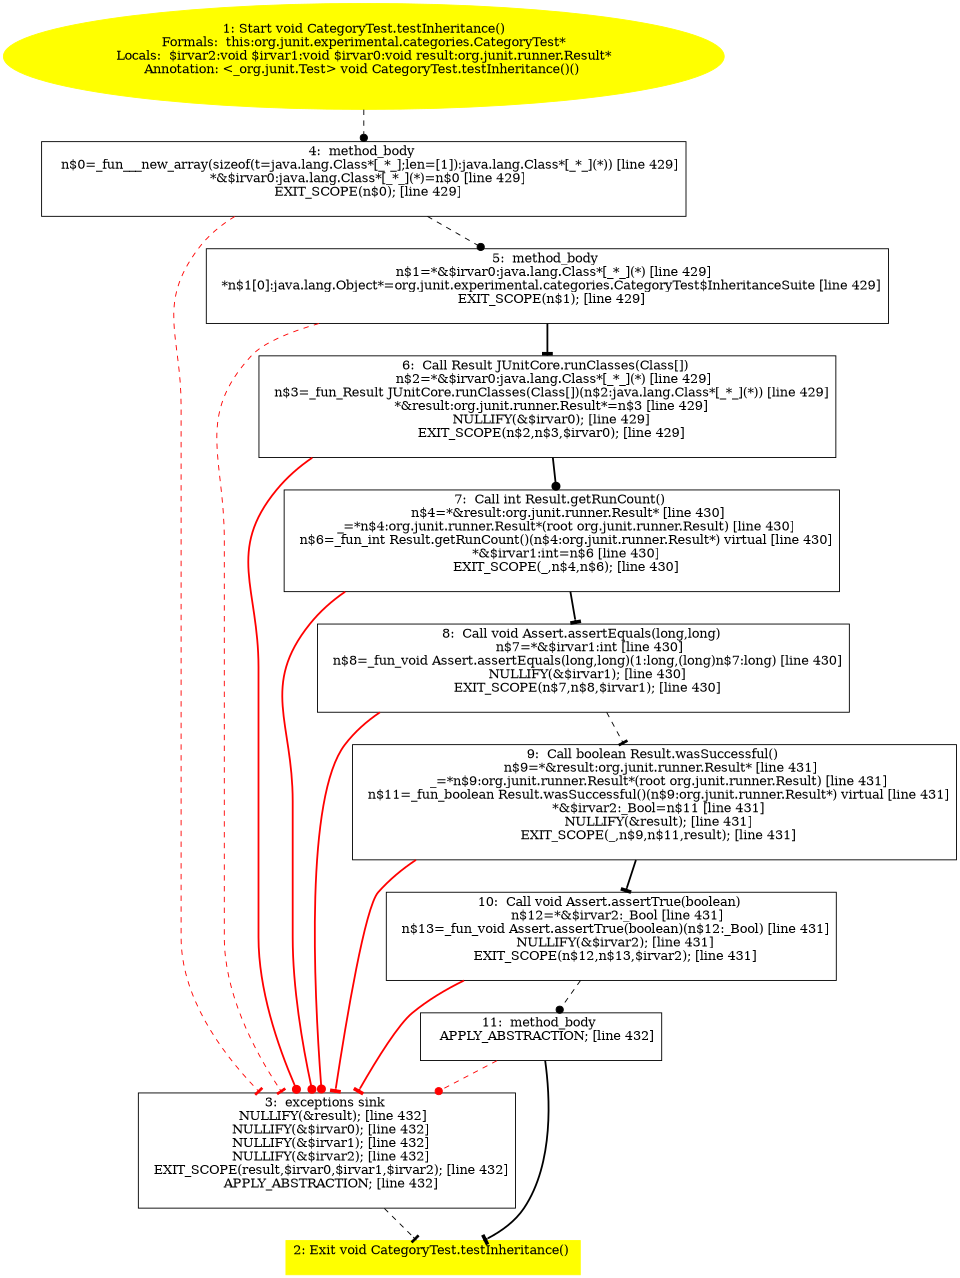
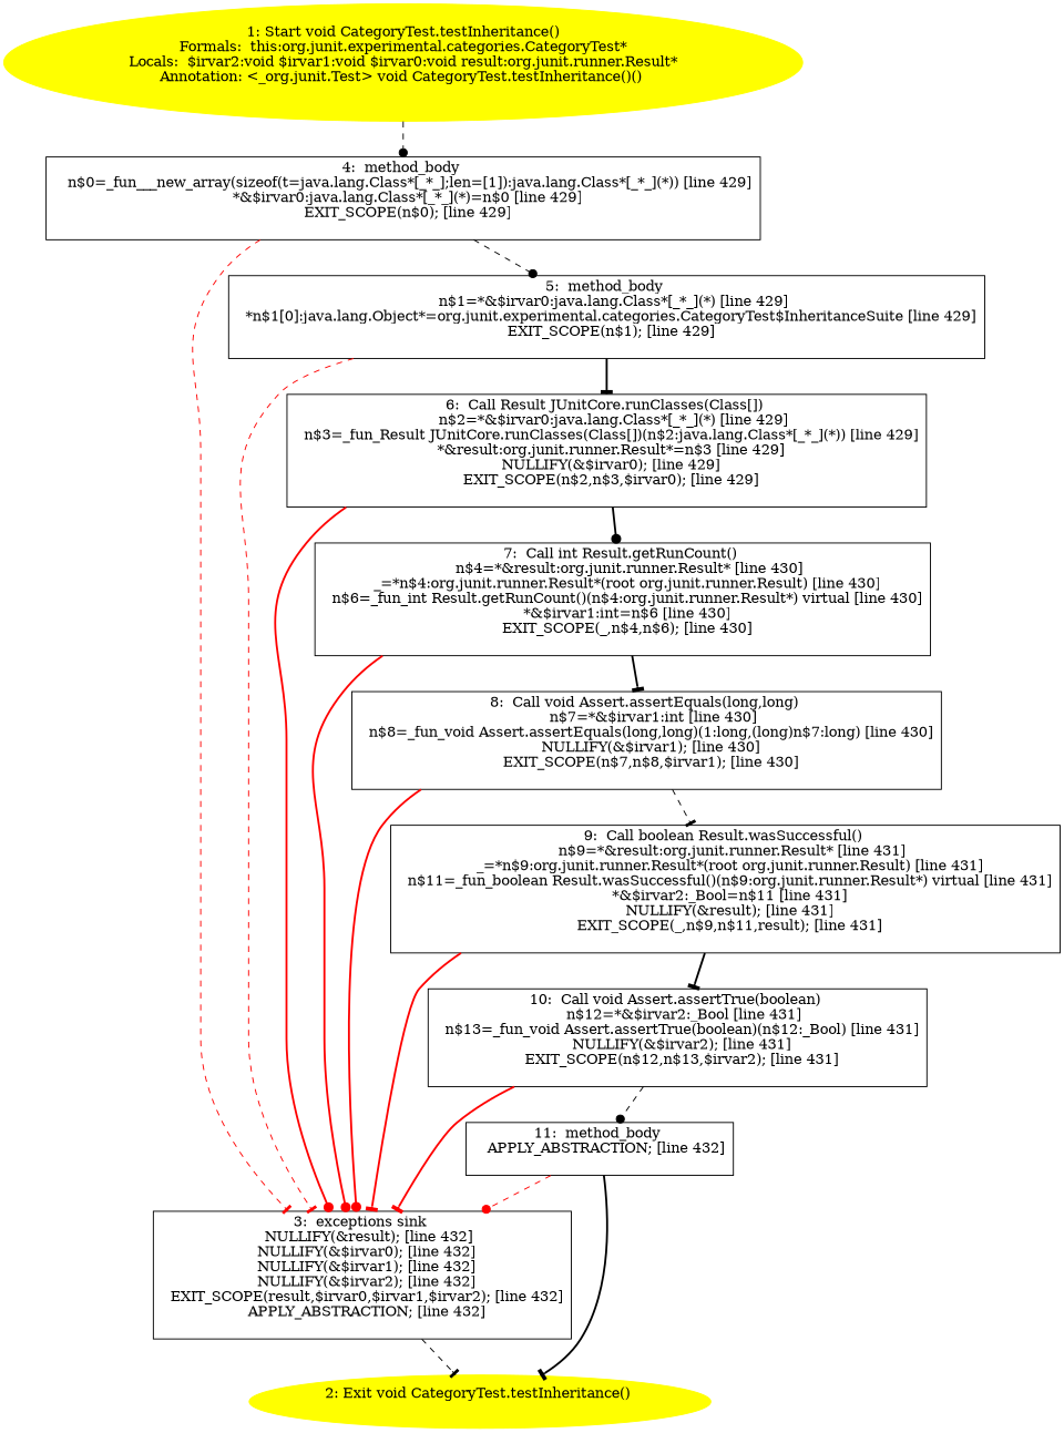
  digraph {
    node [shape=box]
    edge [style=bold arrowhead=tee]
    n1 [color=yellow label="1: Start void CategoryTest.testInheritance()\nFormals:  this:org.junit.experimental.categories.CategoryTest*\nLocals:  $irvar2:void $irvar1:void $irvar0:void result:org.junit.runner.Result*\nAnnotation: <_org.junit.Test> void CategoryTest.testInheritance()() \n  " style=filled shape=""]
    n2 [label="4:  method_body \n   n$0=_fun___new_array(sizeof(t=java.lang.Class*[_*_];len=[1]):java.lang.Class*[_*_](*)) [line 429]\n  *&$irvar0:java.lang.Class*[_*_](*)=n$0 [line 429]\n  EXIT_SCOPE(n$0); [line 429]\n "]
    n3 [label="3:  exceptions sink \n   NULLIFY(&result); [line 432]\n  NULLIFY(&$irvar0); [line 432]\n  NULLIFY(&$irvar1); [line 432]\n  NULLIFY(&$irvar2); [line 432]\n  EXIT_SCOPE(result,$irvar0,$irvar1,$irvar2); [line 432]\n  APPLY_ABSTRACTION; [line 432]\n "]
    n4 [label="5:  method_body \n   n$1=*&$irvar0:java.lang.Class*[_*_](*) [line 429]\n  *n$1[0]:java.lang.Object*=org.junit.experimental.categories.CategoryTest$InheritanceSuite [line 429]\n  EXIT_SCOPE(n$1); [line 429]\n "]
-   n5 [color=yellow label="2: Exit void CategoryTest.testInheritance() \n  " style=filled]
+   n5 [color=yellow label="2: Exit void CategoryTest.testInheritance() \n  " style=filled shape=""]
    n6 [label="6:  Call Result JUnitCore.runClasses(Class[]) \n   n$2=*&$irvar0:java.lang.Class*[_*_](*) [line 429]\n  n$3=_fun_Result JUnitCore.runClasses(Class[])(n$2:java.lang.Class*[_*_](*)) [line 429]\n  *&result:org.junit.runner.Result*=n$3 [line 429]\n  NULLIFY(&$irvar0); [line 429]\n  EXIT_SCOPE(n$2,n$3,$irvar0); [line 429]\n "]
    n7 [label="7:  Call int Result.getRunCount() \n   n$4=*&result:org.junit.runner.Result* [line 430]\n  _=*n$4:org.junit.runner.Result*(root org.junit.runner.Result) [line 430]\n  n$6=_fun_int Result.getRunCount()(n$4:org.junit.runner.Result*) virtual [line 430]\n  *&$irvar1:int=n$6 [line 430]\n  EXIT_SCOPE(_,n$4,n$6); [line 430]\n "]
    n8 [label="8:  Call void Assert.assertEquals(long,long) \n   n$7=*&$irvar1:int [line 430]\n  n$8=_fun_void Assert.assertEquals(long,long)(1:long,(long)n$7:long) [line 430]\n  NULLIFY(&$irvar1); [line 430]\n  EXIT_SCOPE(n$7,n$8,$irvar1); [line 430]\n "]
    n9 [label="9:  Call boolean Result.wasSuccessful() \n   n$9=*&result:org.junit.runner.Result* [line 431]\n  _=*n$9:org.junit.runner.Result*(root org.junit.runner.Result) [line 431]\n  n$11=_fun_boolean Result.wasSuccessful()(n$9:org.junit.runner.Result*) virtual [line 431]\n  *&$irvar2:_Bool=n$11 [line 431]\n  NULLIFY(&result); [line 431]\n  EXIT_SCOPE(_,n$9,n$11,result); [line 431]\n "]
    n10 [label="10:  Call void Assert.assertTrue(boolean) \n   n$12=*&$irvar2:_Bool [line 431]\n  n$13=_fun_void Assert.assertTrue(boolean)(n$12:_Bool) [line 431]\n  NULLIFY(&$irvar2); [line 431]\n  EXIT_SCOPE(n$12,n$13,$irvar2); [line 431]\n "]
    n11 [label="11:  method_body \n   APPLY_ABSTRACTION; [line 432]\n "]
    n1 -> n2 [style=dashed arrowhead=dot]
    n2 -> n3 [color=red style=dashed]
    n2 -> n4 [style=dashed arrowhead=dot]
    n3 -> n5 [style=dashed]
    n4 -> n3 [color=red style=dashed]
    n4 -> n6
    n6 -> n3 [color=red arrowhead=dot]
    n6 -> n7 [arrowhead=dot]
    n7 -> n3 [color=red arrowhead=dot]
    n7 -> n8
    n8 -> n3 [color=red arrowhead=dot]
    n8 -> n9 [style=dashed]
    n9 -> n3 [color=red]
    n9 -> n10
    n10 -> n3 [color=red]
    n10 -> n11 [style=dashed arrowhead=dot]
    n11 -> n3 [color=red style=dashed arrowhead=dot]
    n11 -> n5
  }
